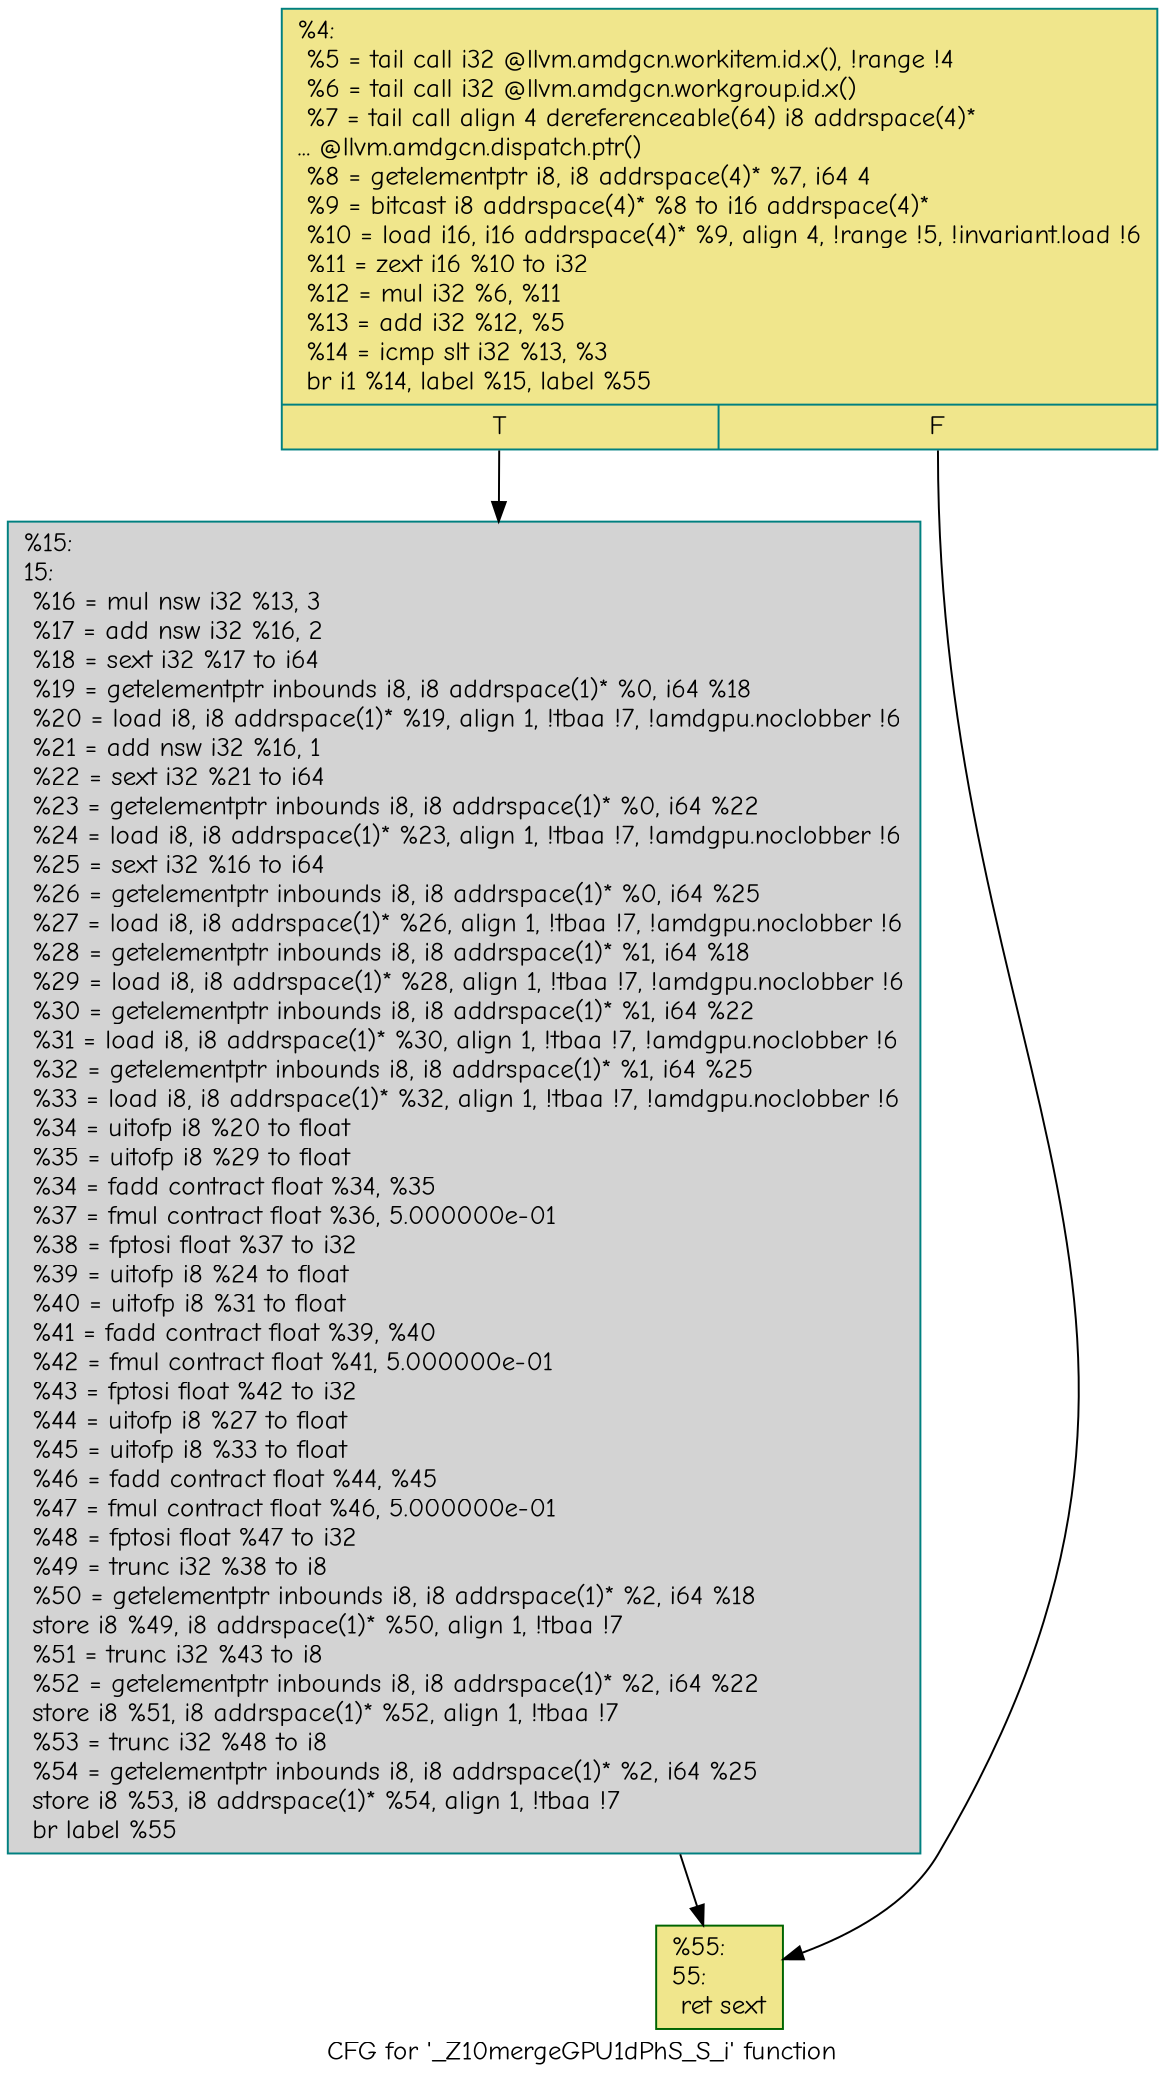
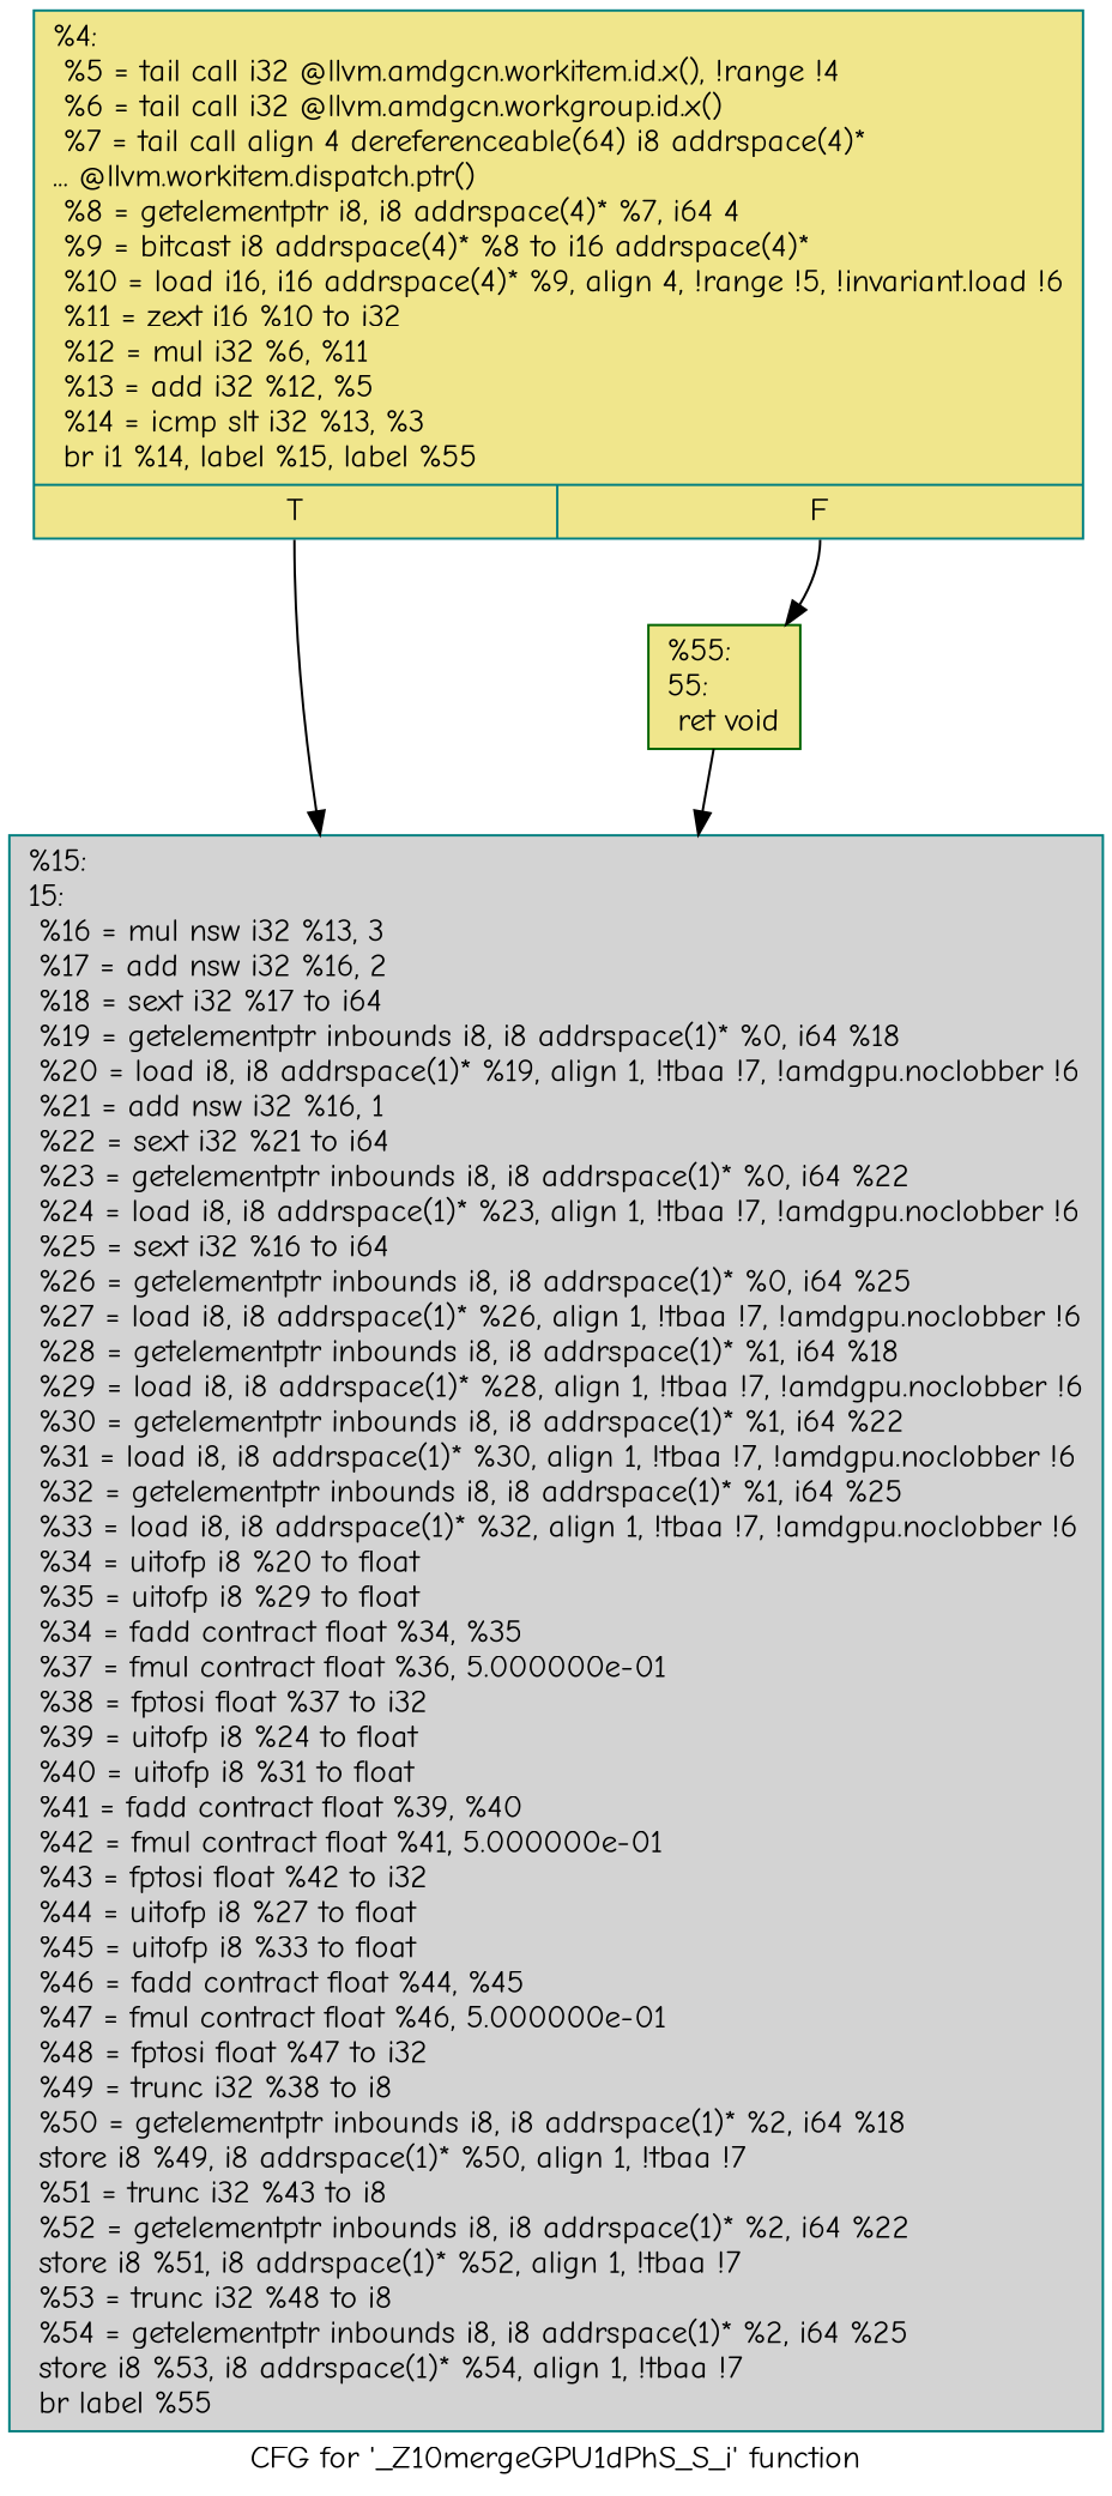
  digraph {
    fontname="Comic Neue"
    label="CFG for '_Z10mergeGPU1dPhS_S_i' function"
    node [color=teal fillcolor=khaki fontname="Comic Neue" shape=record style=filled]
    edge [fontname="Comic Neue" style=solid]
-   n1 [label="{%4:\l  %5 = tail call i32 @llvm.amdgcn.workitem.id.x(), !range !4\l  %6 = tail call i32 @llvm.amdgcn.workgroup.id.x()\l  %7 = tail call align 4 dereferenceable(64) i8 addrspace(4)*\l... @llvm.amdgcn.dispatch.ptr()\l  %8 = getelementptr i8, i8 addrspace(4)* %7, i64 4\l  %9 = bitcast i8 addrspace(4)* %8 to i16 addrspace(4)*\l  %10 = load i16, i16 addrspace(4)* %9, align 4, !range !5, !invariant.load !6\l  %11 = zext i16 %10 to i32\l  %12 = mul i32 %6, %11\l  %13 = add i32 %12, %5\l  %14 = icmp slt i32 %13, %3\l  br i1 %14, label %15, label %55\l|{<s0>T|<s1>F}}"]
+   n1 [label="{%4:\l  %5 = tail call i32 @llvm.amdgcn.workitem.id.x(), !range !4\l  %6 = tail call i32 @llvm.amdgcn.workgroup.id.x()\l  %7 = tail call align 4 dereferenceable(64) i8 addrspace(4)*\l... @llvm.workitem.dispatch.ptr()\l  %8 = getelementptr i8, i8 addrspace(4)* %7, i64 4\l  %9 = bitcast i8 addrspace(4)* %8 to i16 addrspace(4)*\l  %10 = load i16, i16 addrspace(4)* %9, align 4, !range !5, !invariant.load !6\l  %11 = zext i16 %10 to i32\l  %12 = mul i32 %6, %11\l  %13 = add i32 %12, %5\l  %14 = icmp slt i32 %13, %3\l  br i1 %14, label %15, label %55\l|{<s0>T|<s1>F}}"]
    n2 [fillcolor=lightgrey label="{%15:\l15:                                               \l  %16 = mul nsw i32 %13, 3\l  %17 = add nsw i32 %16, 2\l  %18 = sext i32 %17 to i64\l  %19 = getelementptr inbounds i8, i8 addrspace(1)* %0, i64 %18\l  %20 = load i8, i8 addrspace(1)* %19, align 1, !tbaa !7, !amdgpu.noclobber !6\l  %21 = add nsw i32 %16, 1\l  %22 = sext i32 %21 to i64\l  %23 = getelementptr inbounds i8, i8 addrspace(1)* %0, i64 %22\l  %24 = load i8, i8 addrspace(1)* %23, align 1, !tbaa !7, !amdgpu.noclobber !6\l  %25 = sext i32 %16 to i64\l  %26 = getelementptr inbounds i8, i8 addrspace(1)* %0, i64 %25\l  %27 = load i8, i8 addrspace(1)* %26, align 1, !tbaa !7, !amdgpu.noclobber !6\l  %28 = getelementptr inbounds i8, i8 addrspace(1)* %1, i64 %18\l  %29 = load i8, i8 addrspace(1)* %28, align 1, !tbaa !7, !amdgpu.noclobber !6\l  %30 = getelementptr inbounds i8, i8 addrspace(1)* %1, i64 %22\l  %31 = load i8, i8 addrspace(1)* %30, align 1, !tbaa !7, !amdgpu.noclobber !6\l  %32 = getelementptr inbounds i8, i8 addrspace(1)* %1, i64 %25\l  %33 = load i8, i8 addrspace(1)* %32, align 1, !tbaa !7, !amdgpu.noclobber !6\l  %34 = uitofp i8 %20 to float\l  %35 = uitofp i8 %29 to float\l  %34 = fadd contract float %34, %35\l  %37 = fmul contract float %36, 5.000000e-01\l  %38 = fptosi float %37 to i32\l  %39 = uitofp i8 %24 to float\l  %40 = uitofp i8 %31 to float\l  %41 = fadd contract float %39, %40\l  %42 = fmul contract float %41, 5.000000e-01\l  %43 = fptosi float %42 to i32\l  %44 = uitofp i8 %27 to float\l  %45 = uitofp i8 %33 to float\l  %46 = fadd contract float %44, %45\l  %47 = fmul contract float %46, 5.000000e-01\l  %48 = fptosi float %47 to i32\l  %49 = trunc i32 %38 to i8\l  %50 = getelementptr inbounds i8, i8 addrspace(1)* %2, i64 %18\l  store i8 %49, i8 addrspace(1)* %50, align 1, !tbaa !7\l  %51 = trunc i32 %43 to i8\l  %52 = getelementptr inbounds i8, i8 addrspace(1)* %2, i64 %22\l  store i8 %51, i8 addrspace(1)* %52, align 1, !tbaa !7\l  %53 = trunc i32 %48 to i8\l  %54 = getelementptr inbounds i8, i8 addrspace(1)* %2, i64 %25\l  store i8 %53, i8 addrspace(1)* %54, align 1, !tbaa !7\l  br label %55\l}"]
-   n3 [color=darkgreen label="{%55:\l55:                                               \l  ret sext\l}"]
+   n3 [color=darkgreen label="{%55:\l55:                                               \l  ret void\l}"]
    n1 -> n2 [tailport=s0]
    n1 -> n3 [tailport=s1]
-   n2 -> n3
+   n3 -> n2
  }
